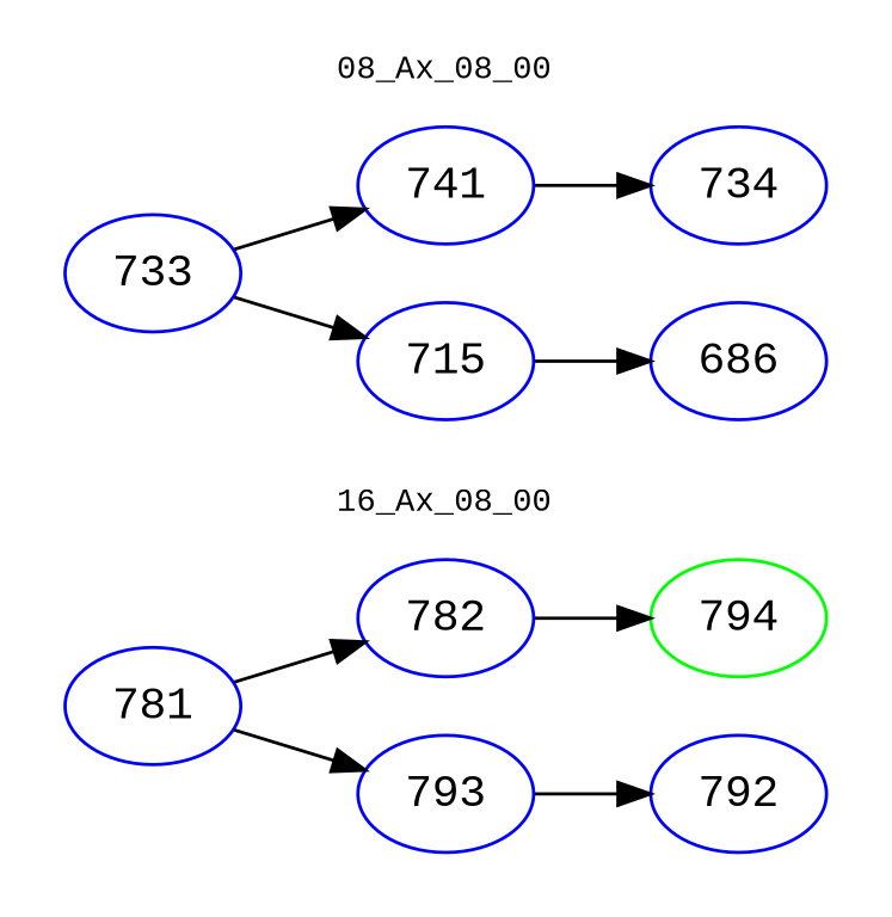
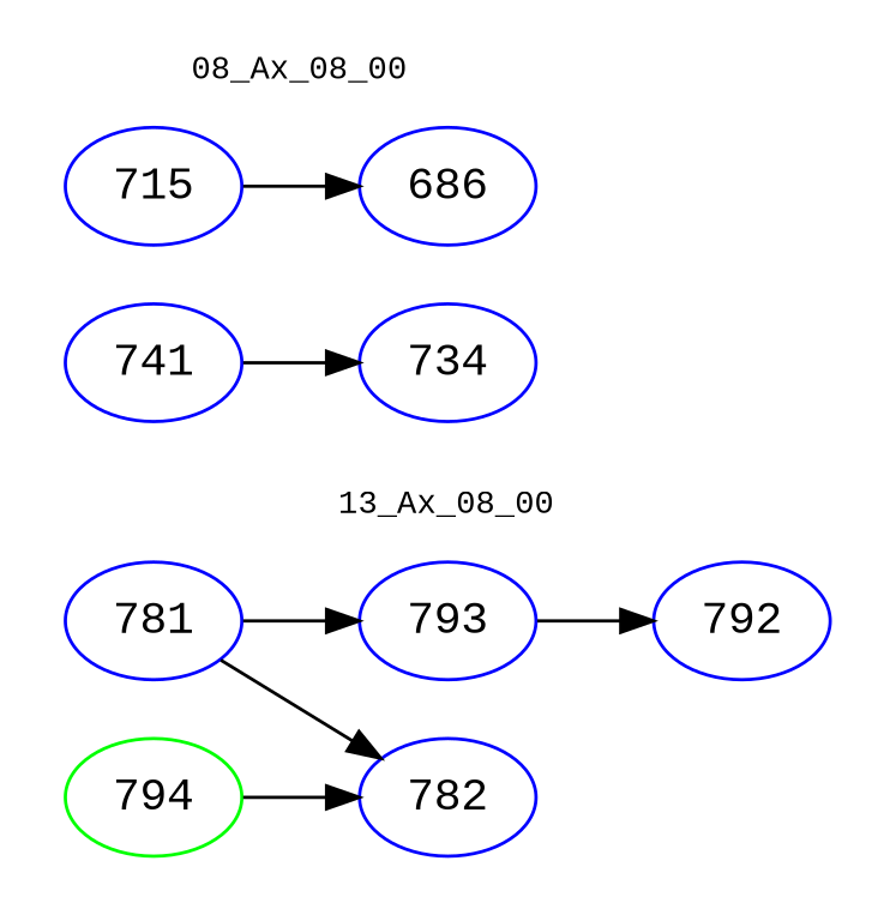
  digraph {
    fontname="Liberation Mono"
    rankdir=LR
    node [color=blue fontname="Liberation Mono"]
    edge [color=black fontname="Liberation Mono"]
    n1 [label=781]
    n2 [label=793]
    n3 [label=782]
    n4 [label=792]
    n5 [color=green label=794]
-   n6 [label=733]
    n7 [label=715]
    n8 [label=741]
    n9 [label=686]
    n10 [label=734]
    subgraph cluster_1 {
      color=white
      fontsize=10
-     label="16_Ax_08_00"
+     label="13_Ax_08_00"
      n1
      n2
      n3
      n4
      n5
    }
    subgraph cluster_2 {
      color=white
      fontsize=10
      label="08_Ax_08_00"
-     n6
      n7
      n8
      n9
      n10
    }
    n1 -> n2
    n1 -> n3
    n2 -> n4
-   n3 -> n5
-   n6 -> n7
-   n6 -> n8
+   n5 -> n3
    n7 -> n9
    n8 -> n10
  }
